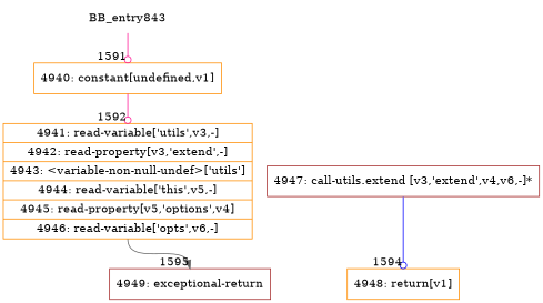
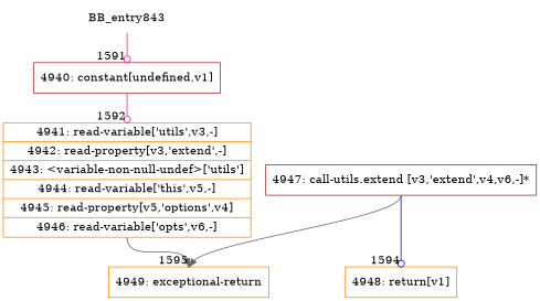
  digraph {
    rankdir=TD
    node [color=darkorange shape=record]
    edge [arrowhead=odot color=deeppink headport=n tailport=s]
    n1 [color=brown label=BB_entry843 shape=none]
-   n2 [label="{4940: constant[undefined,v1]}"]
+   n2 [color=brown label="{4940: constant[undefined,v1]}"]
    n3 [label="{4941: read-variable['utils',v3,-]|4942: read-property[v3,'extend',-]|4943: \<variable-non-null-undef\>['utils']|4944: read-variable['this',v5,-]|4945: read-property[v5,'options',v4]|4946: read-variable['opts',v6,-]}"]
-   n4 [color=brown label="{4949: exceptional-return}"]
+   n4 [label="{4949: exceptional-return}"]
    n5 [color=brown label="{4947: call-utils.extend [v3,'extend',v4,v6,-]*}"]
    n6 [label="{4948: return[v1]}"]
    n1 -> n2 [headlabel="    1591"]
    n2 -> n3 [headlabel="      1592"]
    n3 -> n4 [arrowhead=normal color=gray40 headlabel="      1595"]
+   n5 -> n4 [arrowhead=normal color=gray40]
    n5 -> n6 [color=blue headlabel="      1594"]
  }
